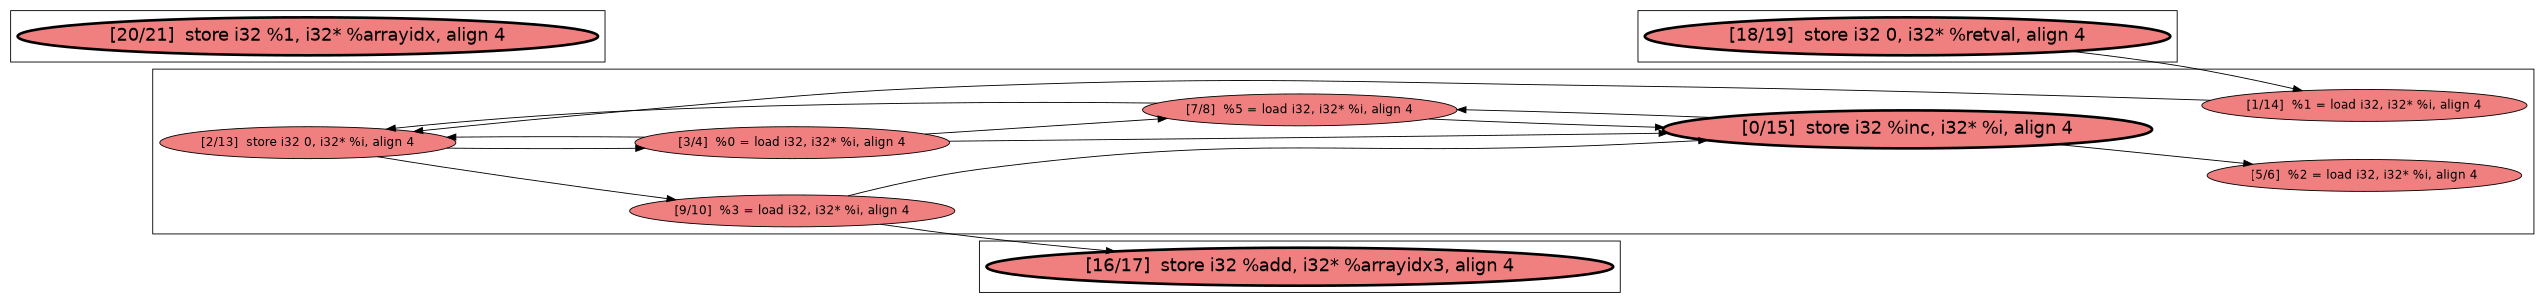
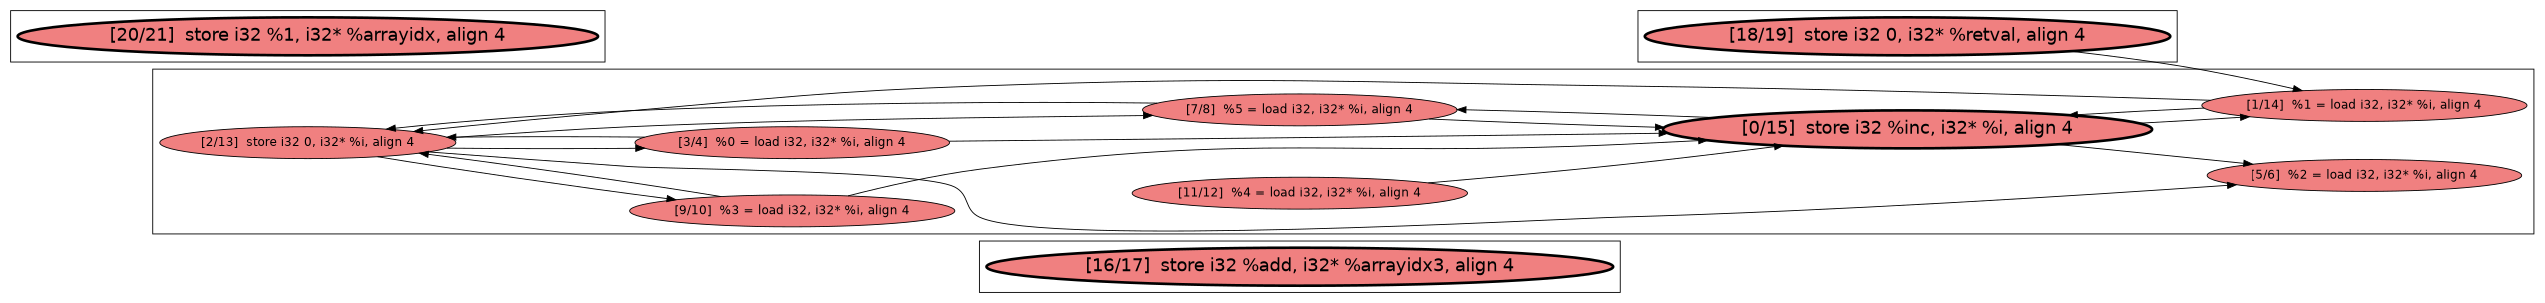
  digraph {
    fontname="DejaVu Sans"
    rankdir=LR
    node [fillcolor=lightcoral fontname="DejaVu Sans" shape=ellipse style=filled]
    edge [fontname="DejaVu Sans"]
    n1 [fontsize=20 label="[18/19]  store i32 0, i32* %retval, align 4" penwidth=3.0]
    n2 [fontsize=20 label="[20/21]  store i32 %1, i32* %arrayidx, align 4" penwidth=3.0]
    n3 [label="[2/13]  store i32 0, i32* %i, align 4"]
    n4 [label="[7/8]  %5 = load i32, i32* %i, align 4"]
+   n5 [label="[11/12]  %4 = load i32, i32* %i, align 4"]
    n6 [fontsize=20 label="[0/15]  store i32 %inc, i32* %i, align 4" penwidth=3.0]
    n7 [label="[9/10]  %3 = load i32, i32* %i, align 4"]
    n8 [label="[5/6]  %2 = load i32, i32* %i, align 4"]
    n9 [label="[3/4]  %0 = load i32, i32* %i, align 4"]
    n10 [label="[1/14]  %1 = load i32, i32* %i, align 4"]
    n11 [fontsize=20 label="[16/17]  store i32 %add, i32* %arrayidx3, align 4" penwidth=3.0]
    subgraph cluster_1 {
      n1
    }
    subgraph cluster_2 {
      n2
    }
    subgraph cluster_3 {
      n3
      n4
+     n5
      n6
      n7
      n8
      n9
      n10
    }
    subgraph cluster_4 {
      n11
    }
    n1 -> n10
-   n9 -> n4
+   n3 -> n4
    n3 -> n7
+   n3 -> n8
    n3 -> n9
    n4 -> n3
    n4 -> n6
+   n5 -> n6
    n6 -> n4
    n6 -> n8
-   n7 -> n11
+   n6 -> n10
+   n7 -> n3
    n7 -> n6
    n9 -> n3
    n9 -> n6
    n10 -> n3
+   n10 -> n6
  }
